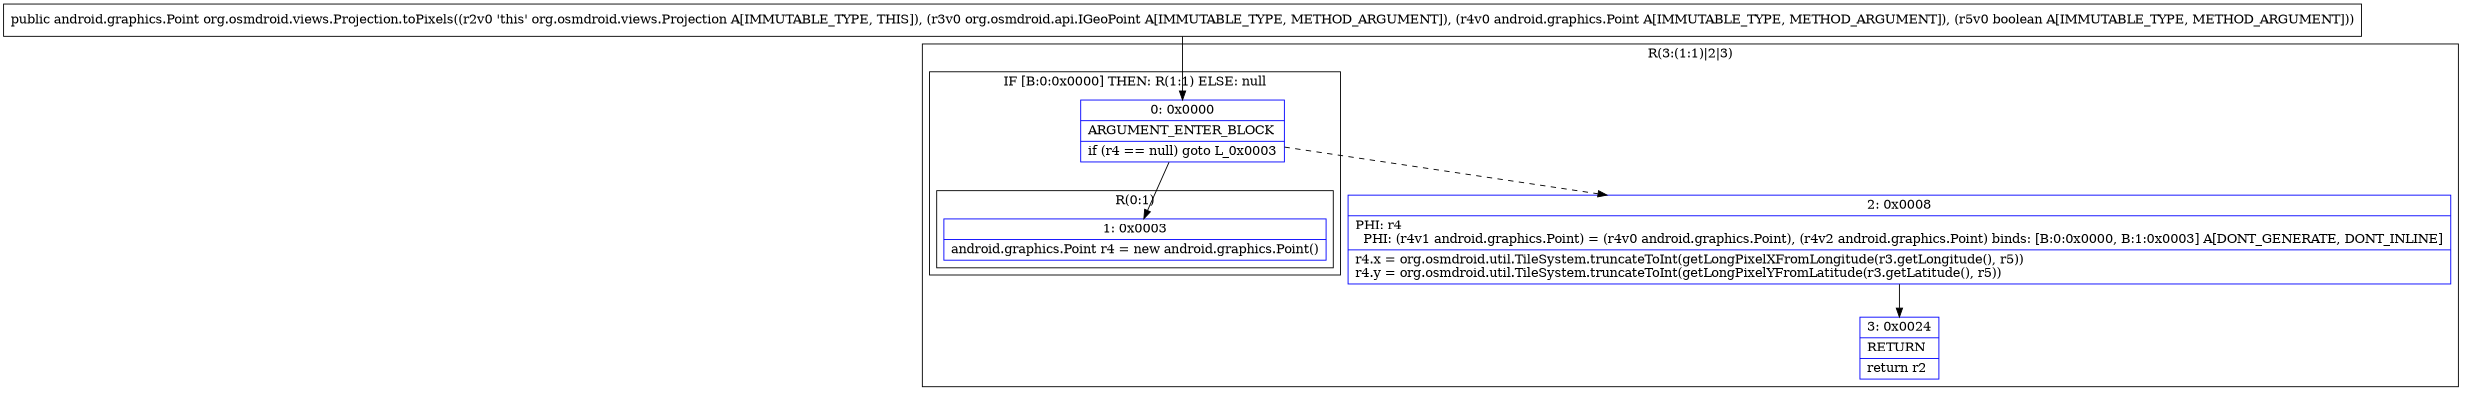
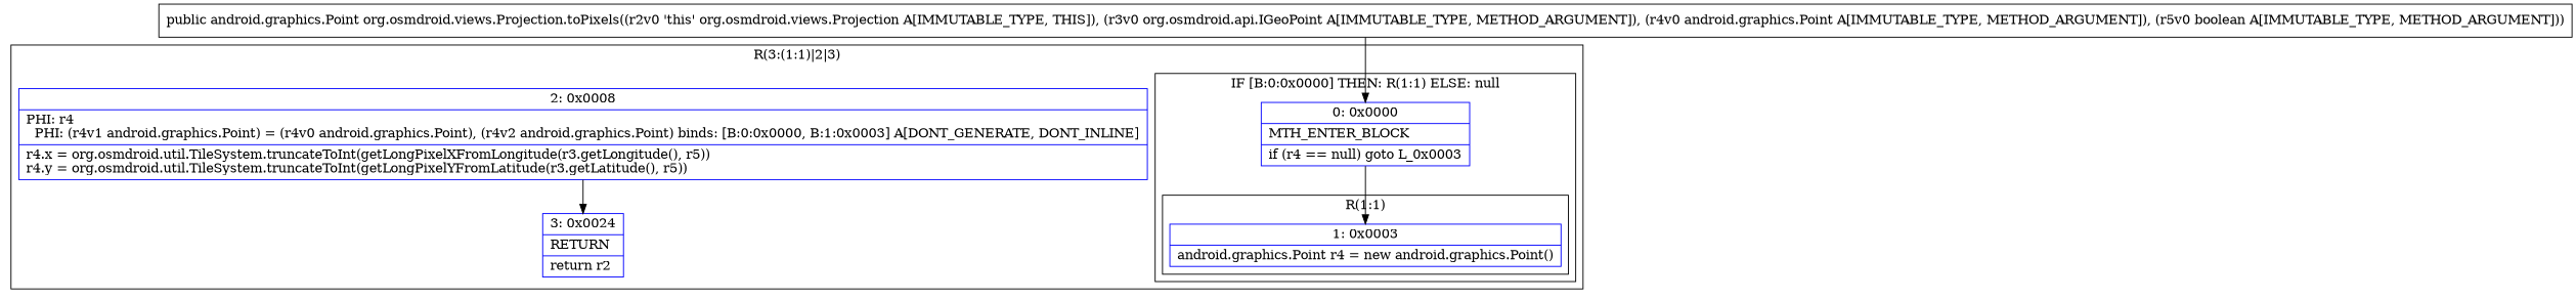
  digraph {
    node [color=blue shape=record]
    n1 [label="{1\:\ 0x0003|android.graphics.Point r4 = new android.graphics.Point()\l}"]
-   n2 [label="{0\:\ 0x0000|ARGUMENT_ENTER_BLOCK\l|if (r4 == null) goto L_0x0003\l}"]
+   n2 [label="{0\:\ 0x0000|MTH_ENTER_BLOCK\l|if (r4 == null) goto L_0x0003\l}"]
    n3 [label="{2\:\ 0x0008|PHI: r4 \l  PHI: (r4v1 android.graphics.Point) = (r4v0 android.graphics.Point), (r4v2 android.graphics.Point) binds: [B:0:0x0000, B:1:0x0003] A[DONT_GENERATE, DONT_INLINE]\l|r4.x = org.osmdroid.util.TileSystem.truncateToInt(getLongPixelXFromLongitude(r3.getLongitude(), r5))\lr4.y = org.osmdroid.util.TileSystem.truncateToInt(getLongPixelYFromLatitude(r3.getLatitude(), r5))\l}"]
    n4 [label="{3\:\ 0x0024|RETURN\l|return r2\l}"]
    n5 [label="{public android.graphics.Point org.osmdroid.views.Projection.toPixels((r2v0 'this' org.osmdroid.views.Projection A[IMMUTABLE_TYPE, THIS]), (r3v0 org.osmdroid.api.IGeoPoint A[IMMUTABLE_TYPE, METHOD_ARGUMENT]), (r4v0 android.graphics.Point A[IMMUTABLE_TYPE, METHOD_ARGUMENT]), (r5v0 boolean A[IMMUTABLE_TYPE, METHOD_ARGUMENT])) }" color=""]
    subgraph cluster_1 {
      label="R(3:(1:1)|2|3)"
      n3
      n4
      subgraph cluster_2 {
        label="IF [B:0:0x0000] THEN: R(1:1) ELSE: null"
        n2
        subgraph cluster_3 {
-         label="R(0:1)"
+         label="R(1:1)"
          n1
        }
      }
    }
    n2 -> n1
-   n2 -> n3 [style=dashed]
    n3 -> n4
    n5 -> n2
  }
